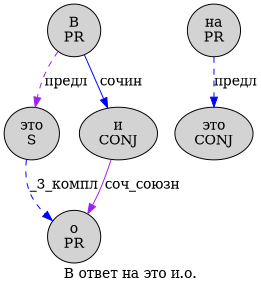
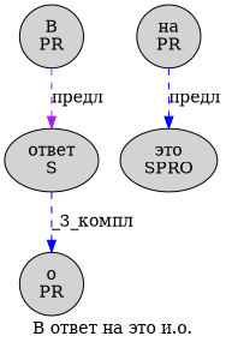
  digraph {
    label="В ответ на это и.о."
    node [fillcolor=lightgray penwidth=1 shape=ellipse style=filled]
    edge [color=blue style=dashed]
    n1 [label="В\nPR"]
-   n2 [label="это\nS"]
-   n3 [label="и\nCONJ"]
+   n2 [label="ответ\nS"]
    n4 [label="о\nPR"]
    n5 [label="на\nPR"]
-   n6 [label="это\nCONJ"]
+   n6 [label="это\nSPRO"]
    n1 -> n2 [color=purple label="предл"]
-   n1 -> n3 [label="сочин" style=solid]
    n2 -> n4 [label="_3_компл"]
-   n3 -> n4 [color=purple label="соч_союзн" style=solid]
    n5 -> n6 [label="предл"]
  }
